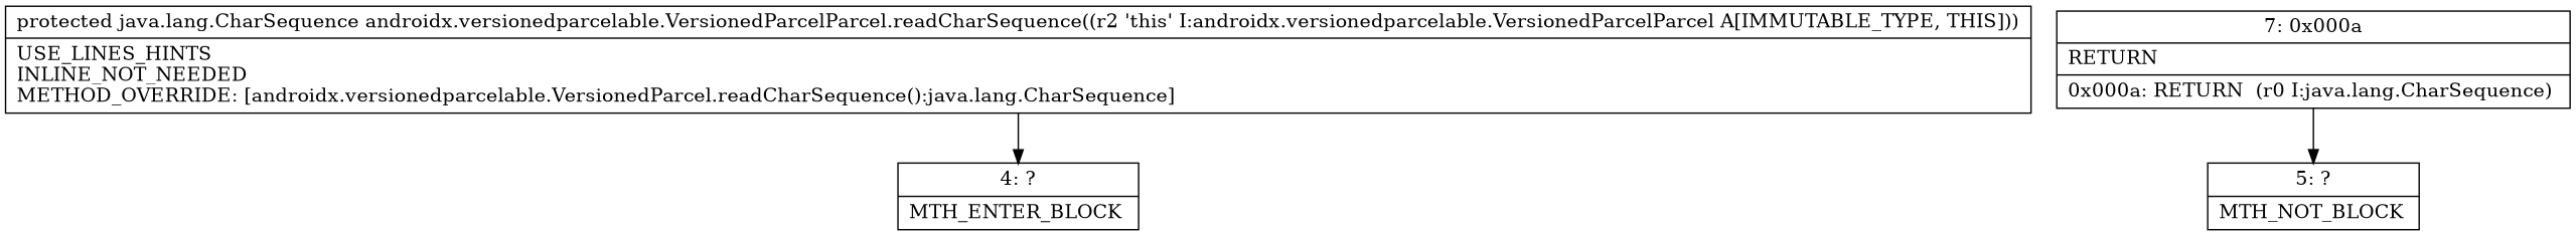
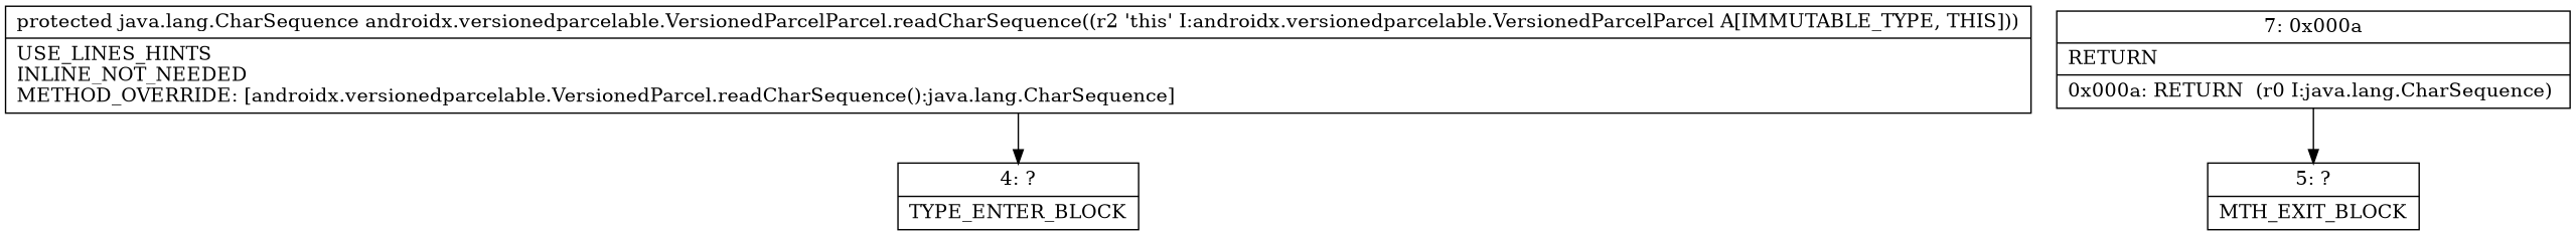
  digraph {
    node [shape=record]
-   n1 [label="{4\:\ ?|MTH_ENTER_BLOCK\l}"]
+   n1 [label="{4\:\ ?|TYPE_ENTER_BLOCK\l}"]
    n2 [label="{7\:\ 0x000a|RETURN\l|0x000a: RETURN  (r0 I:java.lang.CharSequence) \l}"]
-   n3 [label="{5\:\ ?|MTH_NOT_BLOCK\l}"]
+   n3 [label="{5\:\ ?|MTH_EXIT_BLOCK\l}"]
    n4 [label="{protected java.lang.CharSequence androidx.versionedparcelable.VersionedParcelParcel.readCharSequence((r2 'this' I:androidx.versionedparcelable.VersionedParcelParcel A[IMMUTABLE_TYPE, THIS]))  | USE_LINES_HINTS\lINLINE_NOT_NEEDED\lMETHOD_OVERRIDE: [androidx.versionedparcelable.VersionedParcel.readCharSequence():java.lang.CharSequence]\l}"]
    n2 -> n3
    n4 -> n1
  }
